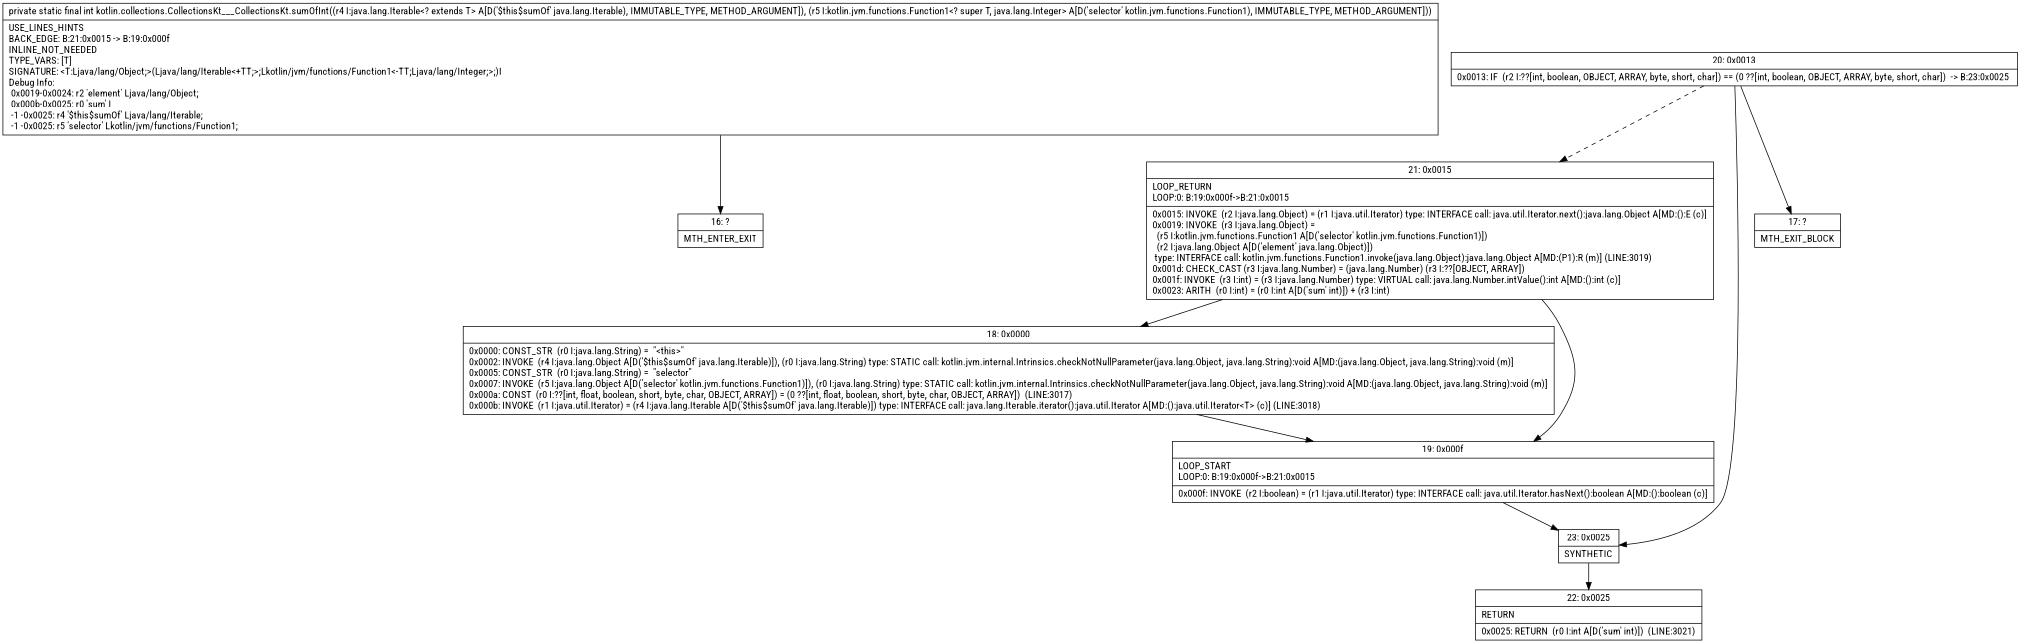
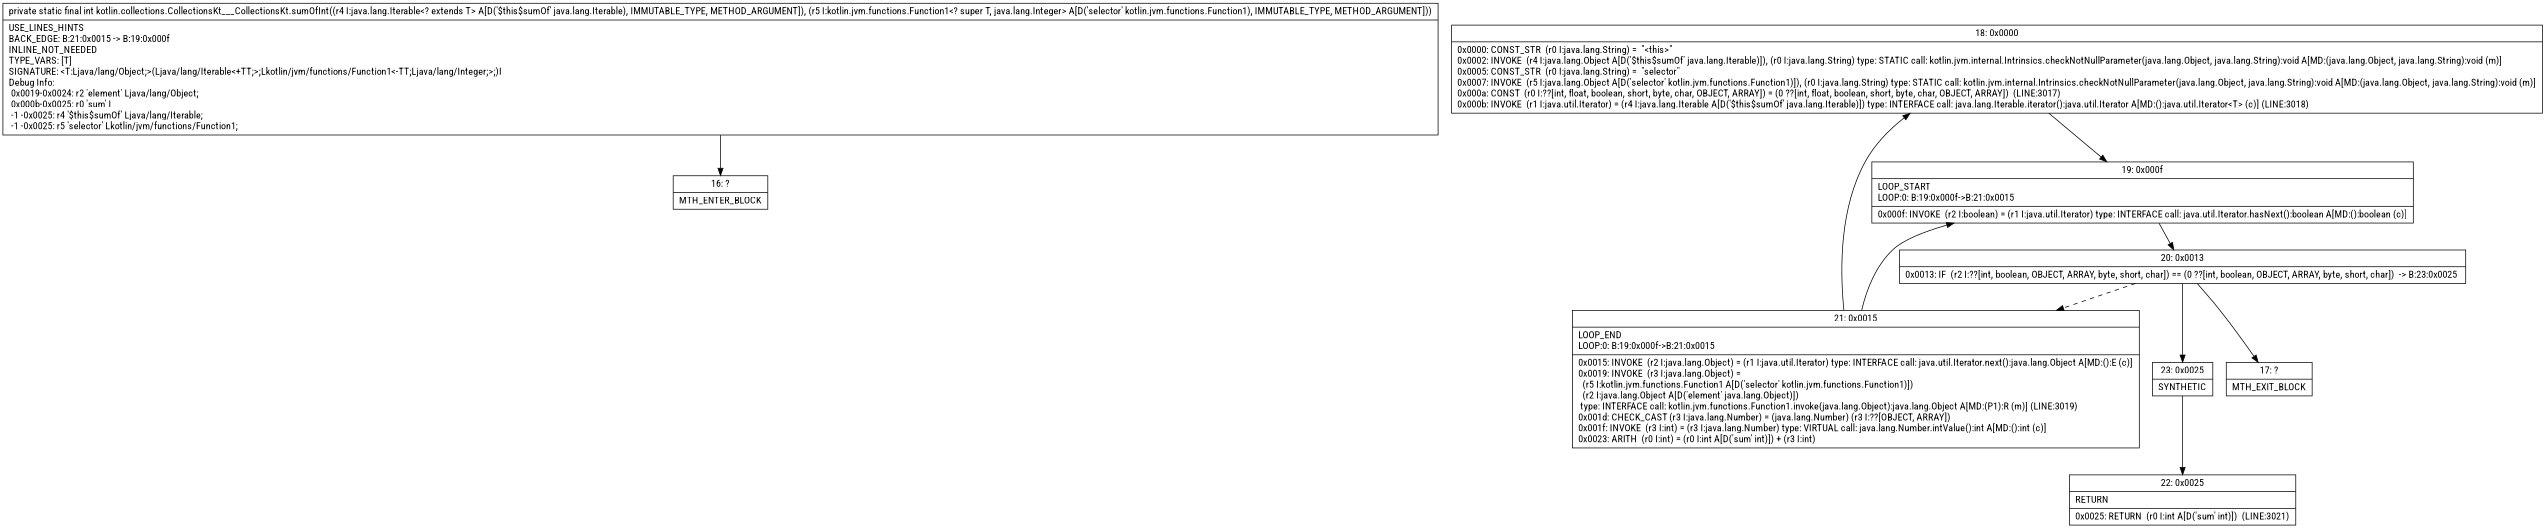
  digraph {
    fontname="Roboto Condensed"
    node [fontname="Roboto Condensed" shape=record]
    edge [fontname="Roboto Condensed"]
-   n1 [label="{16\:\ ?|MTH_ENTER_EXIT\l}"]
+   n1 [label="{16\:\ ?|MTH_ENTER_BLOCK\l}"]
    n2 [label="{18\:\ 0x0000|0x0000: CONST_STR  (r0 I:java.lang.String) =  \"\<this\>\" \l0x0002: INVOKE  (r4 I:java.lang.Object A[D('$this$sumOf' java.lang.Iterable)]), (r0 I:java.lang.String) type: STATIC call: kotlin.jvm.internal.Intrinsics.checkNotNullParameter(java.lang.Object, java.lang.String):void A[MD:(java.lang.Object, java.lang.String):void (m)]\l0x0005: CONST_STR  (r0 I:java.lang.String) =  \"selector\" \l0x0007: INVOKE  (r5 I:java.lang.Object A[D('selector' kotlin.jvm.functions.Function1)]), (r0 I:java.lang.String) type: STATIC call: kotlin.jvm.internal.Intrinsics.checkNotNullParameter(java.lang.Object, java.lang.String):void A[MD:(java.lang.Object, java.lang.String):void (m)]\l0x000a: CONST  (r0 I:??[int, float, boolean, short, byte, char, OBJECT, ARRAY]) = (0 ??[int, float, boolean, short, byte, char, OBJECT, ARRAY])  (LINE:3017)\l0x000b: INVOKE  (r1 I:java.util.Iterator) = (r4 I:java.lang.Iterable A[D('$this$sumOf' java.lang.Iterable)]) type: INTERFACE call: java.lang.Iterable.iterator():java.util.Iterator A[MD:():java.util.Iterator\<T\> (c)] (LINE:3018)\l}"]
    n3 [label="{19\:\ 0x000f|LOOP_START\lLOOP:0: B:19:0x000f\-\>B:21:0x0015\l|0x000f: INVOKE  (r2 I:boolean) = (r1 I:java.util.Iterator) type: INTERFACE call: java.util.Iterator.hasNext():boolean A[MD:():boolean (c)]\l}"]
    n4 [label="{20\:\ 0x0013|0x0013: IF  (r2 I:??[int, boolean, OBJECT, ARRAY, byte, short, char]) == (0 ??[int, boolean, OBJECT, ARRAY, byte, short, char])  \-\> B:23:0x0025 \l}"]
-   n5 [label="{21\:\ 0x0015|LOOP_RETURN\lLOOP:0: B:19:0x000f\-\>B:21:0x0015\l|0x0015: INVOKE  (r2 I:java.lang.Object) = (r1 I:java.util.Iterator) type: INTERFACE call: java.util.Iterator.next():java.lang.Object A[MD:():E (c)]\l0x0019: INVOKE  (r3 I:java.lang.Object) = \l  (r5 I:kotlin.jvm.functions.Function1 A[D('selector' kotlin.jvm.functions.Function1)])\l  (r2 I:java.lang.Object A[D('element' java.lang.Object)])\l type: INTERFACE call: kotlin.jvm.functions.Function1.invoke(java.lang.Object):java.lang.Object A[MD:(P1):R (m)] (LINE:3019)\l0x001d: CHECK_CAST (r3 I:java.lang.Number) = (java.lang.Number) (r3 I:??[OBJECT, ARRAY]) \l0x001f: INVOKE  (r3 I:int) = (r3 I:java.lang.Number) type: VIRTUAL call: java.lang.Number.intValue():int A[MD:():int (c)]\l0x0023: ARITH  (r0 I:int) = (r0 I:int A[D('sum' int)]) + (r3 I:int) \l}"]
+   n5 [label="{21\:\ 0x0015|LOOP_END\lLOOP:0: B:19:0x000f\-\>B:21:0x0015\l|0x0015: INVOKE  (r2 I:java.lang.Object) = (r1 I:java.util.Iterator) type: INTERFACE call: java.util.Iterator.next():java.lang.Object A[MD:():E (c)]\l0x0019: INVOKE  (r3 I:java.lang.Object) = \l  (r5 I:kotlin.jvm.functions.Function1 A[D('selector' kotlin.jvm.functions.Function1)])\l  (r2 I:java.lang.Object A[D('element' java.lang.Object)])\l type: INTERFACE call: kotlin.jvm.functions.Function1.invoke(java.lang.Object):java.lang.Object A[MD:(P1):R (m)] (LINE:3019)\l0x001d: CHECK_CAST (r3 I:java.lang.Number) = (java.lang.Number) (r3 I:??[OBJECT, ARRAY]) \l0x001f: INVOKE  (r3 I:int) = (r3 I:java.lang.Number) type: VIRTUAL call: java.lang.Number.intValue():int A[MD:():int (c)]\l0x0023: ARITH  (r0 I:int) = (r0 I:int A[D('sum' int)]) + (r3 I:int) \l}"]
    n6 [label="{23\:\ 0x0025|SYNTHETIC\l}"]
    n7 [label="{17\:\ ?|MTH_EXIT_BLOCK\l}"]
    n8 [label="{22\:\ 0x0025|RETURN\l|0x0025: RETURN  (r0 I:int A[D('sum' int)])  (LINE:3021)\l}"]
    n9 [label="{private static final int kotlin.collections.CollectionsKt___CollectionsKt.sumOfInt((r4 I:java.lang.Iterable\<? extends T\> A[D('$this$sumOf' java.lang.Iterable), IMMUTABLE_TYPE, METHOD_ARGUMENT]), (r5 I:kotlin.jvm.functions.Function1\<? super T, java.lang.Integer\> A[D('selector' kotlin.jvm.functions.Function1), IMMUTABLE_TYPE, METHOD_ARGUMENT]))  | USE_LINES_HINTS\lBACK_EDGE: B:21:0x0015 \-\> B:19:0x000f\lINLINE_NOT_NEEDED\lTYPE_VARS: [T]\lSIGNATURE: \<T:Ljava\/lang\/Object;\>(Ljava\/lang\/Iterable\<+TT;\>;Lkotlin\/jvm\/functions\/Function1\<\-TT;Ljava\/lang\/Integer;\>;)I\lDebug Info:\l  0x0019\-0x0024: r2 'element' Ljava\/lang\/Object;\l  0x000b\-0x0025: r0 'sum' I\l  \-1 \-0x0025: r4 '$this$sumOf' Ljava\/lang\/Iterable;\l  \-1 \-0x0025: r5 'selector' Lkotlin\/jvm\/functions\/Function1;\l}"]
    n2 -> n3
-   n3 -> n6
+   n3 -> n4
    n4 -> n5 [style=dashed]
    n4 -> n6
    n4 -> n7
    n5 -> n2
    n5 -> n3
    n6 -> n8
    n9 -> n1
  }
